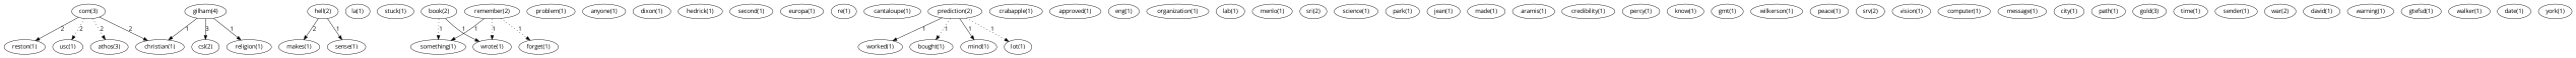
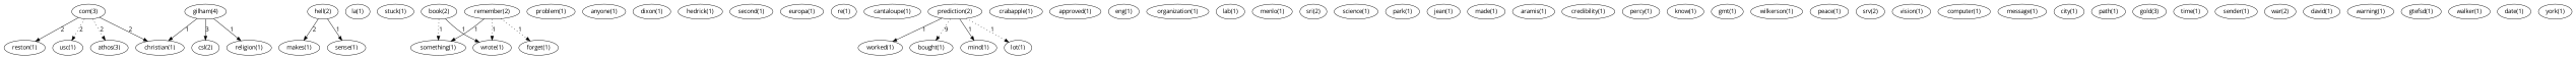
  digraph {
    fontname="Open Sans"
    node [fontname="Open Sans"]
    edge [fontname="Open Sans" style=solid]
    n1 [label="com(3)"]
    n2 [label="reston(1)"]
    n3 [label="usc(1)"]
    n4 [label="christian(1)"]
    n5 [label="athos(3)"]
    n6 [label="hell(2)"]
    n7 [label="makes(1)"]
    n8 [label="sense(1)"]
    n9 [label="la(1)"]
    n10 [label="stuck(1)"]
    n11 [label="book(2)"]
    n12 [label="something(1)"]
    n13 [label="wrote(1)"]
    n14 [label="problem(1)"]
    n15 [label="anyone(1)"]
    n16 [label="dixon(1)"]
    n17 [label="hedrick(1)"]
    n18 [label="second(1)"]
    n19 [label="europa(1)"]
    n20 [label="re(1)"]
    n21 [label="cantaloupe(1)"]
    n22 [label="prediction(2)"]
    n23 [label="worked(1)"]
    n24 [label="bought(1)"]
    n25 [label="mind(1)"]
    n26 [label="lot(1)"]
    n27 [label="crabapple(1)"]
    n28 [label="remember(2)"]
    n29 [label="forget(1)"]
    n30 [label="approved(1)"]
    n31 [label="eng(1)"]
    n32 [label="organization(1)"]
    n33 [label="lab(1)"]
    n34 [label="menlo(1)"]
    n35 [label="sri(2)"]
    n36 [label="science(1)"]
    n37 [label="park(1)"]
    n38 [label="jean(1)"]
    n39 [label="made(1)"]
    n40 [label="gilham(4)"]
    n41 [label="csl(2)"]
    n42 [label="religion(1)"]
    n43 [label="aramis(1)"]
    n44 [label="credibility(1)"]
    n45 [label="percy(1)"]
    n46 [label="know(1)"]
    n47 [label="gmt(1)"]
    n48 [label="wilkerson(1)"]
    n49 [label="peace(1)"]
    n50 [label="srv(2)"]
    n51 [label="vision(1)"]
    n52 [label="computer(1)"]
    n53 [label="message(1)"]
    n54 [label="city(1)"]
    n55 [label="path(1)"]
    n56 [label="gold(3)"]
    n57 [label="time(1)"]
    n58 [label="sender(1)"]
    n59 [label="war(2)"]
    n60 [label="david(1)"]
    n61 [label="warning(1)"]
    n62 [label="gtefsd(1)"]
    n63 [label="walker(1)"]
    n64 [label="date(1)"]
    n65 [label="york(1)"]
    n1 -> n2 [label=2]
    n1 -> n3 [label=2 style=dotted]
    n1 -> n4 [label=2]
    n1 -> n5 [label=2 style=dotted]
    n6 -> n7 [label=2]
    n6 -> n8 [label=1]
    n11 -> n12 [label=1 style=dotted]
    n11 -> n13 [label=1]
    n22 -> n23 [label=1]
-   n22 -> n24 [label=1 style=dotted]
+   n22 -> n24 [label=9 style=dotted]
    n22 -> n25 [label=1]
    n22 -> n26 [label=1 style=dotted]
    n28 -> n12 [label=1]
    n28 -> n13 [label=1 style=dotted]
    n28 -> n29 [label=1 style=dotted]
    n40 -> n4 [label=1]
    n40 -> n41 [label=3]
    n40 -> n42 [label=1]
  }
